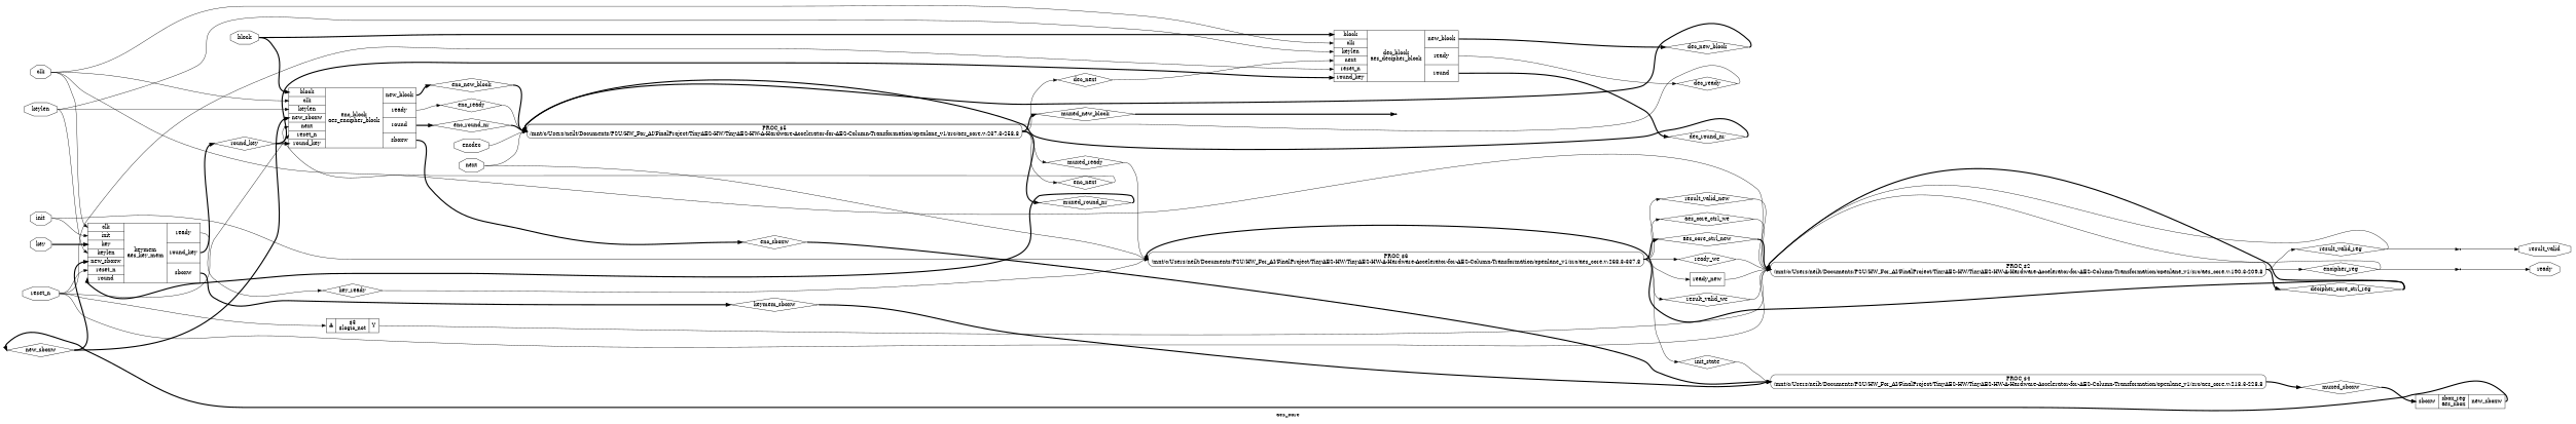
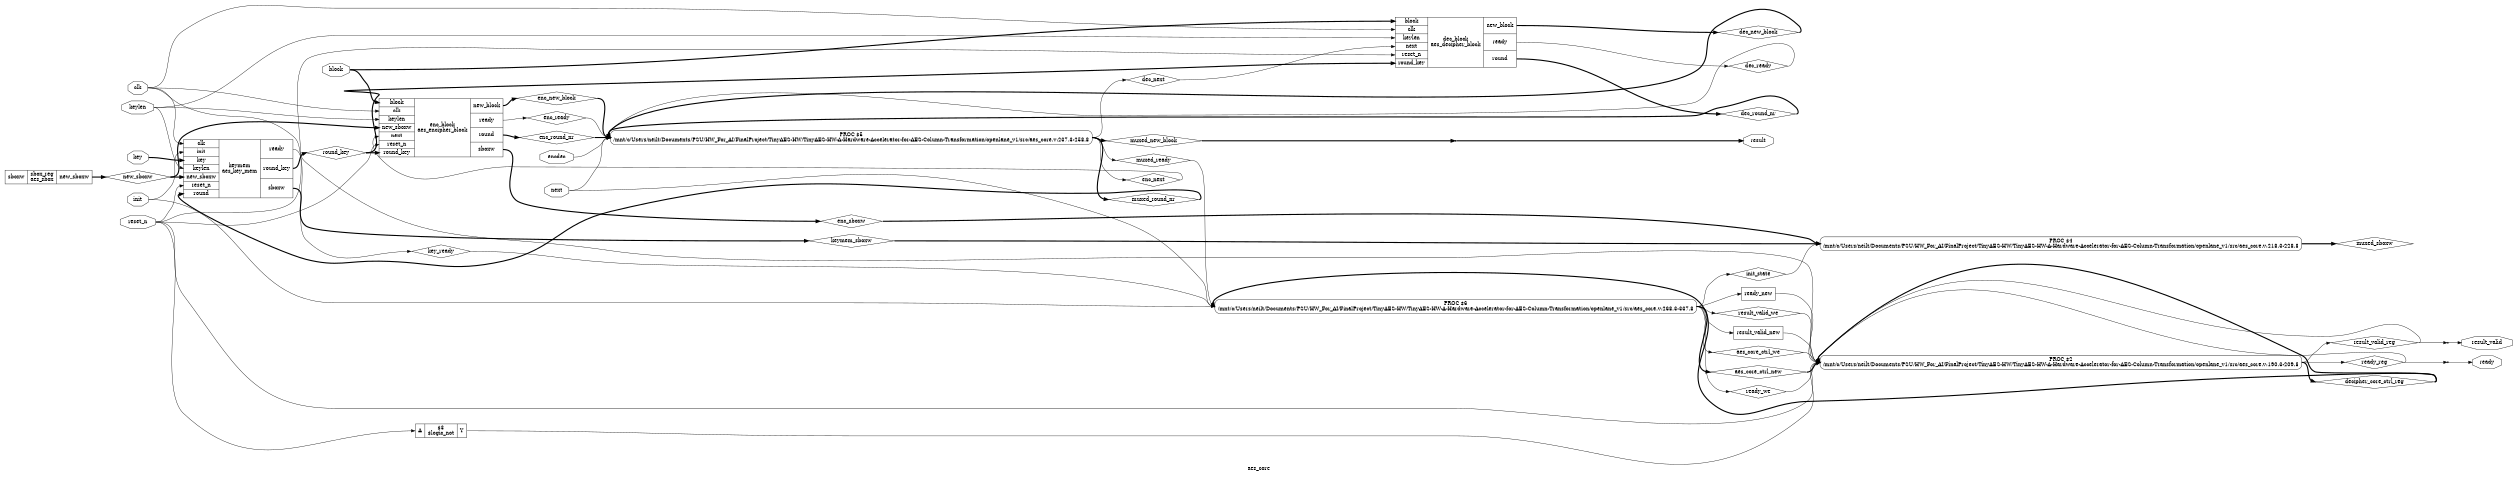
  digraph {
    label=aes_core
    rankdir=LR
    remincross=true
    node [color=black fontcolor=black shape=diamond]
    edge [color=black fontcolor=black headport=w tailport=e]
    n1 [label=new_sboxw]
    n2 [label="{{<p92> clk|<p89> init|<p86> key|<p85> keylen|<p55> new_sboxw|<p91> reset_n|<p98> round}|keymem\naes_key_mem|{<p87> ready|<p71> round_key|<p96> sboxw}}" shape=record color="" fontcolor=""]
    n3 [label="{{<p84> block|<p92> clk|<p85> keylen|<p55> new_sboxw|<p88> next|<p91> reset_n|<p71> round_key}|enc_block\naes_encipher_block|{<p100> new_block|<p87> ready|<p98> round|<p96> sboxw}}" shape=record color="" fontcolor=""]
    n4 [label=keymem_sboxw]
    n5 [label=key_ready]
    n6 [label=round_key]
    n7 [label=enc_sboxw]
    n8 [label=enc_ready]
    n9 [label=enc_new_block]
    n10 [label=enc_round_nr]
    n11 [label=muxed_sboxw]
    n12 [label="{{<p96> sboxw}|sbox_reg\naes_sbox|{<p55> new_sboxw}}" shape=record color="" fontcolor=""]
    n13 [label="PROC $4\n/mnt/c/Users/neilt/Documents/PSU/HW_For_AI/FinalProject/TinyAES-HW/TinyAES-HW-A-Hardware-Accelerator-for-AES-Column-Transformation/openlane_v1/src/aes_core.v:218.3-228.8" shape=box style=rounded color="" fontcolor=""]
    n14 [label=muxed_ready]
    n15 [label="PROC $6\n/mnt/c/Users/neilt/Documents/PSU/HW_For_AI/FinalProject/TinyAES-HW/TinyAES-HW-A-Hardware-Accelerator-for-AES-Column-Transformation/openlane_v1/src/aes_core.v:268.3-337.8" shape=box style=rounded color="" fontcolor=""]
    n16 [label=init_state]
    n17 [label=ready_we]
    n18 [label=ready_new shape=box]
    n19 [label=result_valid_we]
-   n20 [label=result_valid_new]
+   n20 [label=result_valid_new shape=box]
    n21 [label=aes_core_ctrl_we]
    n22 [label=aes_core_ctrl_new]
    n23 [label=muxed_round_nr]
    n24 [label=muxed_new_block]
    x5 [shape=point color="" fontcolor=""]
+   n26 [label=result shape=octagon]
    n27 [label=dec_ready]
    n28 [label="PROC $5\n/mnt/c/Users/neilt/Documents/PSU/HW_For_AI/FinalProject/TinyAES-HW/TinyAES-HW-A-Hardware-Accelerator-for-AES-Column-Transformation/openlane_v1/src/aes_core.v:237.3-258.8" shape=box style=rounded color="" fontcolor=""]
    n29 [label=dec_next]
    n30 [label=enc_next]
    n31 [label=dec_new_block]
    n32 [label=dec_round_nr]
    n33 [label="{{<p84> block|<p92> clk|<p85> keylen|<p88> next|<p91> reset_n|<p71> round_key}|dec_block\naes_decipher_block|{<p100> new_block|<p87> ready|<p98> round}}" shape=record color="" fontcolor=""]
    n34 [label="PROC $2\n/mnt/c/Users/neilt/Documents/PSU/HW_For_AI/FinalProject/TinyAES-HW/TinyAES-HW-A-Hardware-Accelerator-for-AES-Column-Transformation/openlane_v1/src/aes_core.v:190.3-209.8" shape=box style=rounded color="" fontcolor=""]
-   n35 [label=encipher_reg]
+   n35 [label=ready_reg]
    n36 [label=result_valid_reg]
    n37 [label=decipher_core_ctrl_reg]
    x4 [shape=point color="" fontcolor=""]
    n39 [label=ready shape=octagon]
    x6 [shape=point color="" fontcolor=""]
    n41 [label=result_valid shape=octagon]
    n42 [label=block shape=octagon]
    n43 [label=keylen shape=octagon]
    n44 [label=key shape=octagon]
    n45 [label=next shape=octagon]
    n46 [label=init shape=octagon]
    n47 [label=encdec shape=octagon]
    n48 [label=reset_n shape=octagon]
    n49 [label="{{<p93> A}|$3\n$logic_not|{<p94> Y}}" shape=record color="" fontcolor=""]
    n50 [label=clk shape=octagon]
    n1 -> n2 [headport="p55:w" style="setlinewidth(3)"]
    n1 -> n3 [headport="p55:w" style="setlinewidth(3)"]
    n2 -> n4 [style="setlinewidth(3)" tailport="p96:e"]
    n2 -> n5 [tailport="p87:e"]
    n2 -> n6 [style="setlinewidth(3)" tailport="p71:e"]
    n3 -> n7 [style="setlinewidth(3)" tailport="p96:e"]
    n3 -> n8 [tailport="p87:e"]
    n3 -> n9 [style="setlinewidth(3)" tailport="p100:e"]
    n3 -> n10 [style="setlinewidth(3)" tailport="p98:e"]
    n4 -> n13 [style="setlinewidth(3)"]
    n5 -> n15
    n6 -> n3 [headport="p71:w" style="setlinewidth(3)"]
    n6 -> n33 [headport="p71:w" style="setlinewidth(3)"]
    n7 -> n13 [style="setlinewidth(3)"]
    n8 -> n28
    n9 -> n28 [style="setlinewidth(3)"]
    n10 -> n28 [style="setlinewidth(3)"]
-   n11 -> n12 [headport="p96:w" style="setlinewidth(3)"]
    n12 -> n1 [style="setlinewidth(3)" tailport="p55:e"]
    n13 -> n11 [style="setlinewidth(3)"]
    n14 -> n15
    n15 -> n16
    n15 -> n17
    n15 -> n18
    n15 -> n19
    n15 -> n20
    n15 -> n21
    n15 -> n22 [style="setlinewidth(3)"]
    n16 -> n13
    n17 -> n34
    n18 -> n34
    n19 -> n34
    n20 -> n34
    n21 -> n34
    n22 -> n34 [style="setlinewidth(3)"]
    n23 -> n2 [headport="p98:w" style="setlinewidth(3)"]
    n24 -> x5 [style="setlinewidth(3)"]
+   x5 -> n26 [style="setlinewidth(3)"]
    n27 -> n28
    n28 -> n14
    n28 -> n23 [style="setlinewidth(3)"]
    n28 -> n24 [style="setlinewidth(3)"]
    n28 -> n29
    n28 -> n30
    n29 -> n33 [headport="p88:w"]
    n30 -> n3 [headport="p88:w"]
    n31 -> n28 [style="setlinewidth(3)"]
    n32 -> n28 [style="setlinewidth(3)"]
    n33 -> n27 [tailport="p87:e"]
    n33 -> n31 [style="setlinewidth(3)" tailport="p100:e"]
    n33 -> n32 [style="setlinewidth(3)" tailport="p98:e"]
    n34 -> n35
    n34 -> n36
    n34 -> n37 [style="setlinewidth(3)"]
    n35 -> n34
    n35 -> x4
    n36 -> n34
    n36 -> x6
    n37 -> n15 [style="setlinewidth(3)"]
    n37 -> n34 [style="setlinewidth(3)"]
    x4 -> n39
    x6 -> n41
    n42 -> n3 [headport="p84:w" style="setlinewidth(3)"]
    n42 -> n33 [headport="p84:w" style="setlinewidth(3)"]
    n43 -> n2 [headport="p85:w"]
    n43 -> n3 [headport="p85:w"]
    n43 -> n33 [headport="p85:w"]
    n44 -> n2 [headport="p86:w" style="setlinewidth(3)"]
    n45 -> n15
    n45 -> n28
    n46 -> n2 [headport="p89:w"]
    n46 -> n15
    n47 -> n28
    n48 -> n2 [headport="p91:w"]
    n48 -> n3 [headport="p91:w"]
    n48 -> n33 [headport="p91:w"]
    n48 -> n34
    n48 -> n49 [headport="p93:w"]
    n49 -> n34 [tailport="p94:e"]
    n50 -> n2 [headport="p92:w"]
    n50 -> n3 [headport="p92:w"]
    n50 -> n33 [headport="p92:w"]
    n50 -> n34
  }
